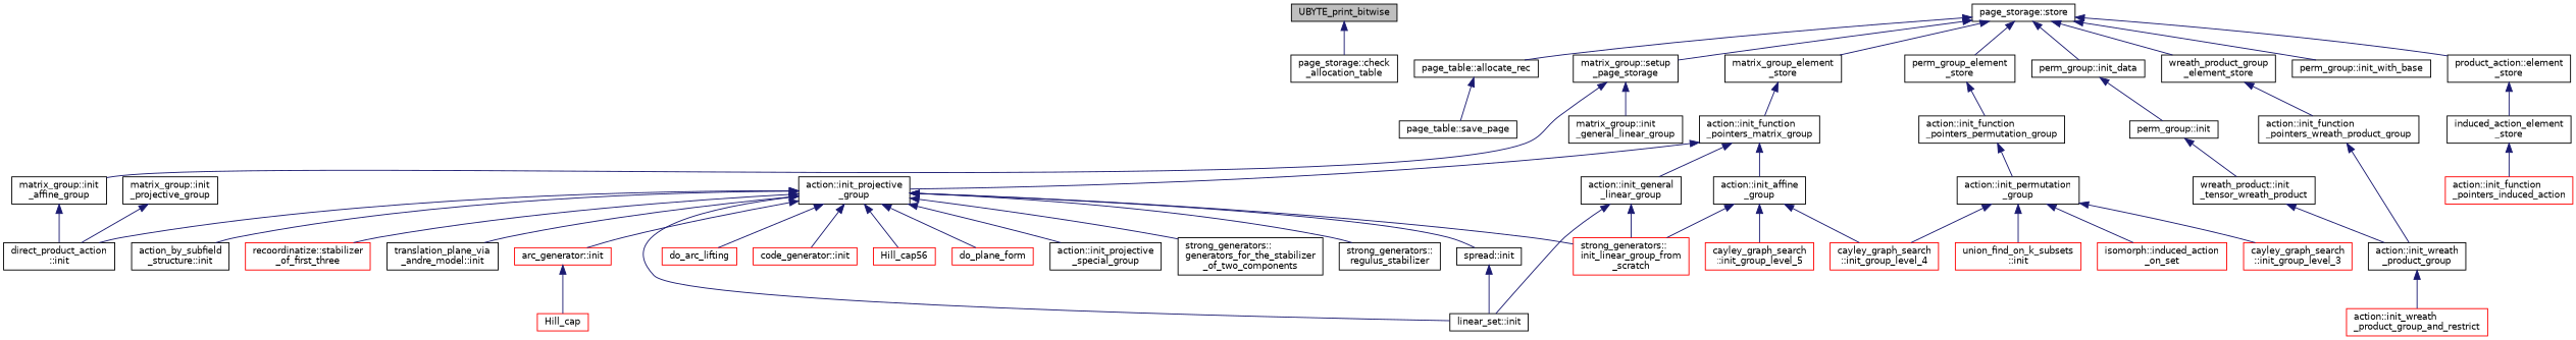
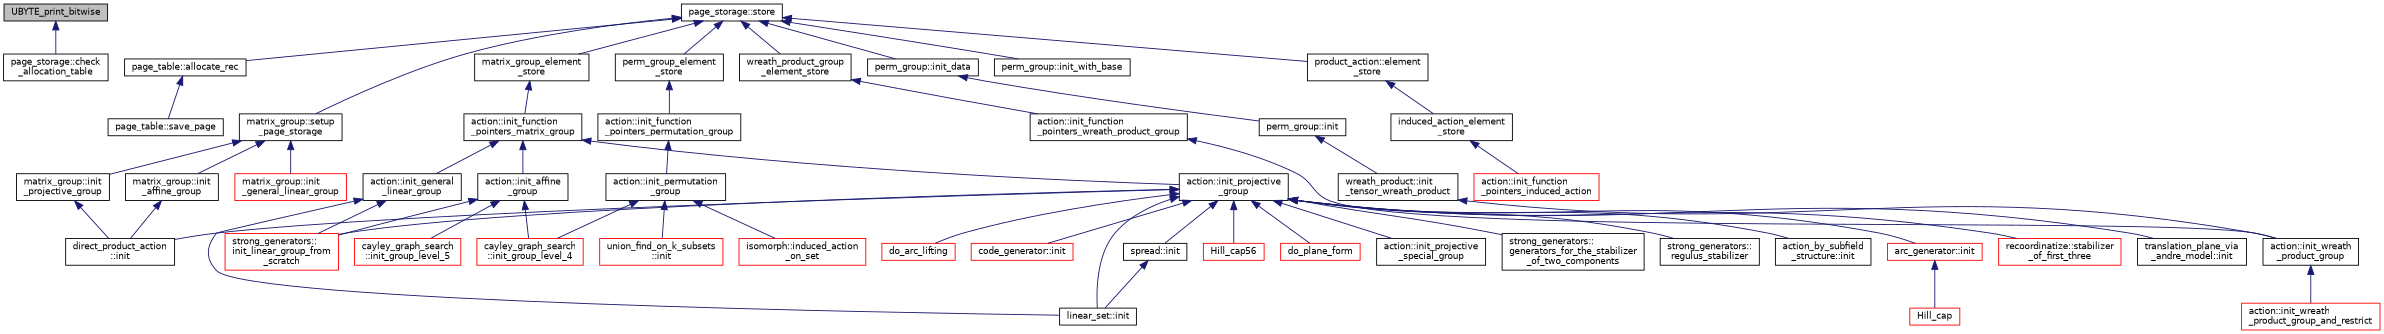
  digraph {
    rankdir=TB
    node [color=black fillcolor=white fontname=Helvetica fontsize=10 shape=record style=filled]
    edge [color=midnightblue dir=back fontname=Helvetica fontsize=10 labelfontname=Helvetica labelfontsize=10 style=solid]
    n1 [fillcolor=grey75 fontcolor=black height=0.2 label=UBYTE_print_bitwise width=0.4]
    n2 [height=0.2 label="page_storage::check\l_allocation_table" width=0.4]
    n3 [height=0.2 label="page_storage::store" width=0.4]
    n4 [height=0.2 label="page_table::allocate_rec" width=0.4]
    n5 [height=0.2 label="matrix_group_element\l_store" width=0.4]
    n6 [height=0.2 label="perm_group_element\l_store" width=0.4]
    n7 [height=0.2 label="wreath_product_group\l_element_store" width=0.4]
    n8 [height=0.2 label="matrix_group::setup\l_page_storage" width=0.4]
    n9 [height=0.2 label="perm_group::init_data" width=0.4]
    n10 [height=0.2 label="perm_group::init_with_base" width=0.4]
    n11 [height=0.2 label="product_action::element\l_store" width=0.4]
    n12 [height=0.2 label="page_table::save_page" width=0.4]
    n13 [height=0.2 label="action::init_function\l_pointers_matrix_group" width=0.4]
    n14 [height=0.2 label="action::init_function\l_pointers_permutation_group" width=0.4]
    n15 [height=0.2 label="action::init_function\l_pointers_wreath_product_group" width=0.4]
    n16 [height=0.2 label="matrix_group::init\l_projective_group" width=0.4]
    n17 [height=0.2 label="matrix_group::init\l_affine_group" width=0.4]
-   n18 [height=0.2 label="matrix_group::init\l_general_linear_group" width=0.4]
+   n18 [color=red height=0.2 label="matrix_group::init\l_general_linear_group" width=0.4]
    n19 [height=0.2 label="perm_group::init" width=0.4]
    n20 [height=0.2 label="induced_action_element\l_store" width=0.4]
    n21 [height=0.2 label="action::init_projective\l_group" width=0.4]
    n22 [height=0.2 label="action::init_affine\l_group" width=0.4]
    n23 [height=0.2 label="action::init_general\l_linear_group" width=0.4]
    n24 [color=red height=0.2 label=do_arc_lifting width=0.4]
    n25 [color=red height=0.2 label="code_generator::init" width=0.4]
    n26 [height=0.2 label="direct_product_action\l::init" width=0.4]
    n27 [height=0.2 label="linear_set::init" width=0.4]
    n28 [color=red height=0.2 label=Hill_cap56 width=0.4]
    n29 [color=red height=0.2 label=do_plane_form width=0.4]
    n30 [height=0.2 label="action::init_projective\l_special_group" width=0.4]
    n31 [color=red height=0.2 label="strong_generators::\linit_linear_group_from\l_scratch" width=0.4]
    n32 [height=0.2 label="strong_generators::\lgenerators_for_the_stabilizer\l_of_two_components" width=0.4]
    n33 [height=0.2 label="strong_generators::\lregulus_stabilizer" width=0.4]
    n34 [height=0.2 label="action_by_subfield\l_structure::init" width=0.4]
    n35 [color=red height=0.2 label="arc_generator::init" width=0.4]
    n36 [color=red height=0.2 label="recoordinatize::stabilizer\l_of_first_three" width=0.4]
    n37 [height=0.2 label="spread::init" width=0.4]
    n38 [height=0.2 label="translation_plane_via\l_andre_model::init" width=0.4]
    n39 [color=red height=0.2 label="cayley_graph_search\l::init_group_level_4" width=0.4]
    n40 [color=red height=0.2 label="cayley_graph_search\l::init_group_level_5" width=0.4]
    n41 [color=red height=0.2 label=Hill_cap width=0.4]
    n42 [height=0.2 label="action::init_permutation\l_group" width=0.4]
-   n43 [color=red height=0.2 label="cayley_graph_search\l::init_group_level_3" width=0.4]
    n44 [color=red height=0.2 label="union_find_on_k_subsets\l::init" width=0.4]
    n45 [color=red height=0.2 label="isomorph::induced_action\l_on_set" width=0.4]
    n46 [height=0.2 label="action::init_wreath\l_product_group" width=0.4]
    n47 [color=red height=0.2 label="action::init_wreath\l_product_group_and_restrict" width=0.4]
    n48 [height=0.2 label="wreath_product::init\l_tensor_wreath_product" width=0.4]
    n49 [color=red height=0.2 label="action::init_function\l_pointers_induced_action" width=0.4]
    n1 -> n2
    n3 -> n4
    n3 -> n5
    n3 -> n6
    n3 -> n7
    n3 -> n8
    n3 -> n9
    n3 -> n10
    n3 -> n11
    n4 -> n12
    n5 -> n13
    n6 -> n14
    n7 -> n15
+   n8 -> n16
    n8 -> n17
    n8 -> n18
    n9 -> n19
    n11 -> n20
    n13 -> n21
    n13 -> n22
    n13 -> n23
    n14 -> n42
    n15 -> n46
    n16 -> n26
    n17 -> n26
    n19 -> n48
    n20 -> n49
    n21 -> n24
    n21 -> n25
    n21 -> n26
    n21 -> n27
    n21 -> n28
    n21 -> n29
    n21 -> n30
    n21 -> n31
    n21 -> n32
    n21 -> n33
    n21 -> n34
    n21 -> n35
    n21 -> n36
    n21 -> n37
    n21 -> n38
    n22 -> n31
    n22 -> n39
    n22 -> n40
    n23 -> n27
    n23 -> n31
    n35 -> n41
    n37 -> n27
    n42 -> n39
-   n42 -> n43
    n42 -> n44
    n42 -> n45
    n46 -> n47
    n48 -> n46
  }
